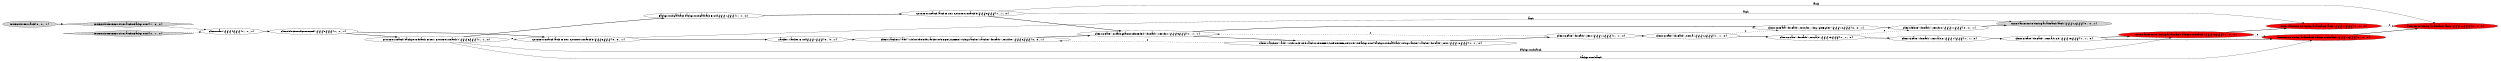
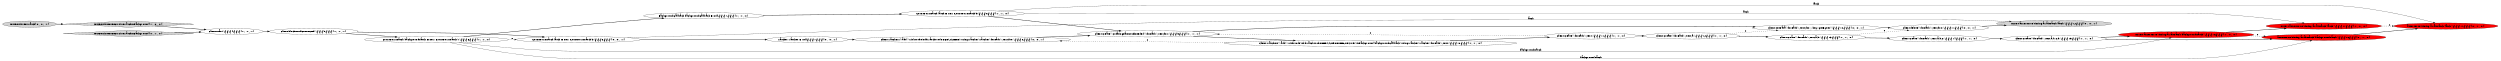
  digraph {
    rankdir=LR
    node [fillcolor=white shape=ellipse style=filled]
    edge [style=bold]
    n1 [label="client.create().forPath(\"/test/a\")@@@12@@@['1', '1', '0']"]
    n2 [label="client.create().forPath(\"/test/a/b\")@@@13@@@['1', '1', '0']"]
    n3 [label="client.setData().forPath(\"/test/foo\",\"hey\".getBytes())@@@10@@@['0', '0', '1']"]
    n4 [label="client.delete().forPath(\"/test/foo\")@@@11@@@['0', '0', '1']"]
    n5 [label="client.create().forPath(\"/test/a/b/c\")@@@14@@@['1', '1', '0']"]
    n6 [fillcolor=lightgray label="testPersistentRecursiveWatchInBackground['1', '0', '0']" shape=diamond]
    n7 [label="client.start()@@@4@@@['1', '1', '1']"]
    n8 [label="client.blockUntilConnected()@@@5@@@['1', '1', '1']"]
    n9 [label="client.create().forPath(\"/test/a/b/c/d\")@@@15@@@['1', '1', '0']"]
    n10 [fillcolor=red label="Assert.assertTrue(timing.awaitLatch(backgroundLatch))@@@16@@@['1', '0', '0']"]
    n11 [fillcolor=red label="assertTrue(timing.awaitLatch(backgroundLatch))@@@16@@@['0', '1', '0']"]
    n12 [fillcolor=red label="Assert.assertTrue(timing.awaitLatch(latch))@@@17@@@['1', '0', '0']"]
    n13 [fillcolor=red label="assertTrue(timing.awaitLatch(latch))@@@17@@@['0', '1', '0']"]
    n14 [label="client.watchers().add().withMode(AddWatchMode.PERSISTENT).usingWatcher(watcher).forPath(\"/test/foo\")@@@8@@@['0', '0', '1']"]
    n15 [label="client.create().creatingParentsIfNeeded().forPath(\"/test/foo\")@@@9@@@['1', '1', '1']"]
    n16 [label="client.watchers().add().withMode(AddWatchMode.PERSISTENT_RECURSIVE).inBackground(backgroundCallback).usingWatcher(watcher).forPath(\"/test\")@@@10@@@['1', '1', '0']"]
    n17 [fillcolor=lightgray label="Assert.assertTrue(timing.awaitLatch(latch))@@@12@@@['0', '0', '1']"]
    n18 [fillcolor=lightgray label="testPersistentRecursiveWatchInBackground['0', '1', '0']" shape=diamond]
    n19 [label="CountDownLatch backgroundLatch = new CountDownLatch(1)@@@6@@@['1', '1', '0']"]
    n20 [label="BackgroundCallback backgroundCallback = null@@@7@@@['1', '1', '0']"]
    n21 [label="CountDownLatch latch = new CountDownLatch(3)@@@6@@@['0', '0', '1']"]
    n22 [label="CountDownLatch latch = new CountDownLatch(5)@@@8@@@['1', '1', '0']"]
    n23 [label="Watcher watcher = null@@@7@@@['0', '0', '1']"]
    n24 [label="client.create().forPath(\"/test\")@@@11@@@['1', '1', '0']"]
    n25 [fillcolor=lightgray label="testPersistentWatch['0', '0', '1']"]
    n1 -> n2
    n1 -> n3 [label=0 style=dashed]
    n2 -> n4 [label=0 style=dashed]
    n2 -> n5
    n3 -> n4
    n4 -> n17
    n5 -> n9
-   n6 -> n7 [style=solid]
+   n6 -> n7
    n7 -> n8
    n8 -> n19
    n8 -> n21
    n9 -> n10
    n9 -> n11
    n10 -> n11 [label=0 style=dashed]
    n10 -> n12
    n11 -> n13
    n12 -> n13 [label=0 style=dashed]
    n14 -> n15
    n15 -> n3
    n15 -> n16
    n16 -> n14 [label=0 style=dashed]
    n16 -> n24
-   n18 -> n7 [style=dashed]
+   n18 -> n7
    n19 -> n10 [label=backgroundLatch style=solid]
    n19 -> n11 [label=backgroundLatch style=solid]
    n19 -> n20
    n19 -> n21 [label=0 style=dashed]
    n20 -> n22
    n21 -> n17 [label=latch style=solid]
    n21 -> n23
    n22 -> n12 [label=latch style=solid]
    n22 -> n13 [label=latch style=solid]
    n22 -> n15
    n23 -> n14
    n24 -> n1
    n24 -> n15 [label=0 style=dashed]
    n25 -> n6
  }
